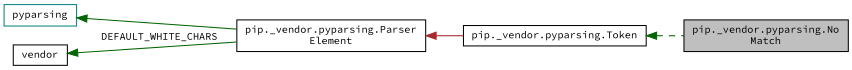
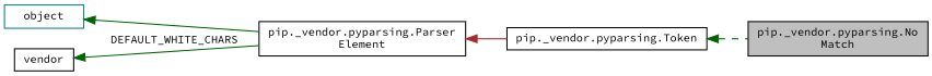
  digraph {
    fontname="Source Code Pro"
    rankdir=LR
    node [color=black fillcolor=white fontname="Source Code Pro" fontsize=10 shape=record style=filled]
    edge [color=darkgreen dir=back fontname="Source Code Pro" fontsize=10 labelfontname=Helvetica labelfontsize=10 style=solid]
    n1 [fillcolor=grey75 fontcolor=black height=0.2 label="pip._vendor.pyparsing.No\lMatch" width=0.4]
    n2 [height=0.2 label="pip._vendor.pyparsing.Token" width=0.4]
    n3 [height=0.2 label="pip._vendor.pyparsing.Parser\lElement" width=0.4]
-   n4 [color=teal height=0.2 label=pyparsing width=0.4]
+   n4 [color=teal height=0.2 label=object width=0.4]
    n5 [height=0.2 label=vendor width=0.4]
    n2 -> n1 [style=dashed]
    n3 -> n2 [color=brown]
    n4 -> n3
    n5 -> n3 [label=" DEFAULT_WHITE_CHARS"]
  }
